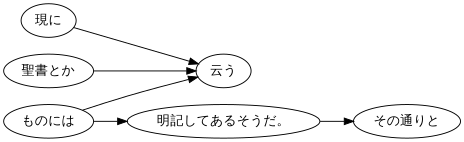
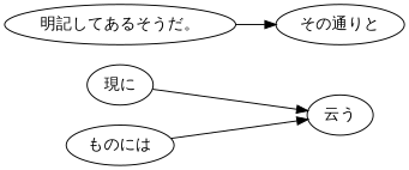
  digraph {
    rankdir=LR
    n1 [label="現に"]
    n2 [label="云う"]
-   n3 [label="聖書とか"]
    n4 [label="ものには"]
    n5 [label="明記してあるそうだ。"]
    n6 [label="その通りと"]
    n1 -> n2
-   n3 -> n2
    n4 -> n2
-   n4 -> n5
    n5 -> n6
  }
